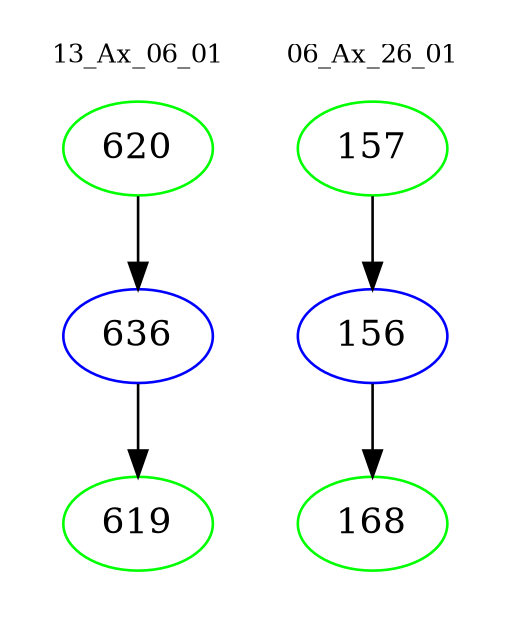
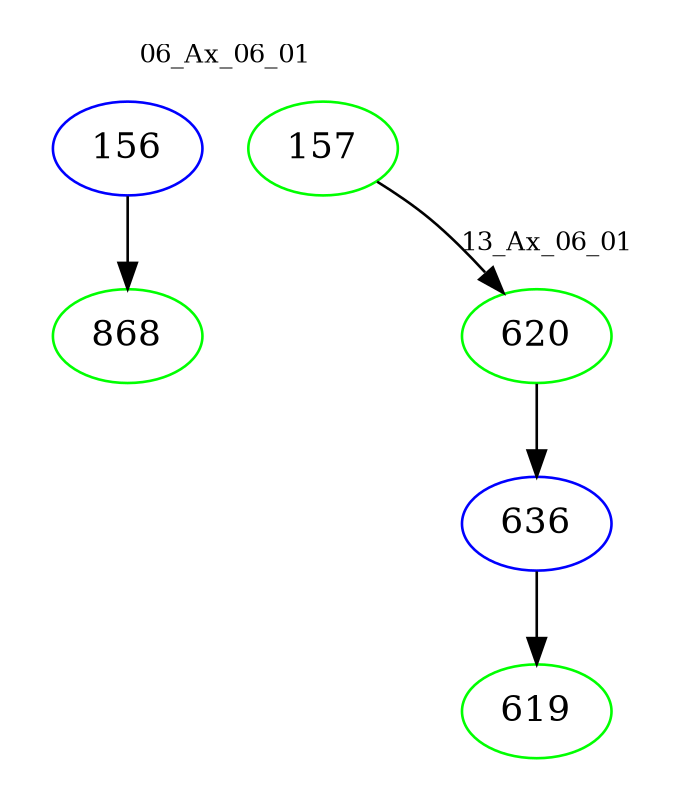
  digraph {
    fontname="DejaVu Serif"
    node [color=green fontname="DejaVu Serif"]
    edge [color=black fontname="DejaVu Serif"]
    n1 [label=620]
    n2 [color=blue label=636]
    n3 [label=619]
    n4 [label=157]
    n5 [color=blue label=156]
-   n6 [label=168]
+   n6 [label=868]
    subgraph cluster_1 {
      color=white
      fontsize=10
      label="13_Ax_06_01"
      n1
      n2
      n3
    }
    subgraph cluster_2 {
      color=white
      fontsize=10
-     label="06_Ax_26_01"
+     label="06_Ax_06_01"
      n4
      n5
      n6
    }
    n1 -> n2
    n2 -> n3
-   n4 -> n5
+   n4 -> n1
    n5 -> n6
  }
